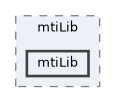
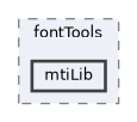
  digraph {
    compound=true
    n1 [color=grey25 fillcolor="#edf0f7" fontname=Helvetica fontsize=10 height=0.2 label=mtiLib shape=box style="filled,bold" width=0.4]
    subgraph cluster_1 {
      bgcolor="#edf0f7"
      fontname=Helvetica
      fontsize=10
-     label=mtiLib
+     label=fontTools
      pencolor=grey50
      style="filled,dashed"
      n1
    }
  }
